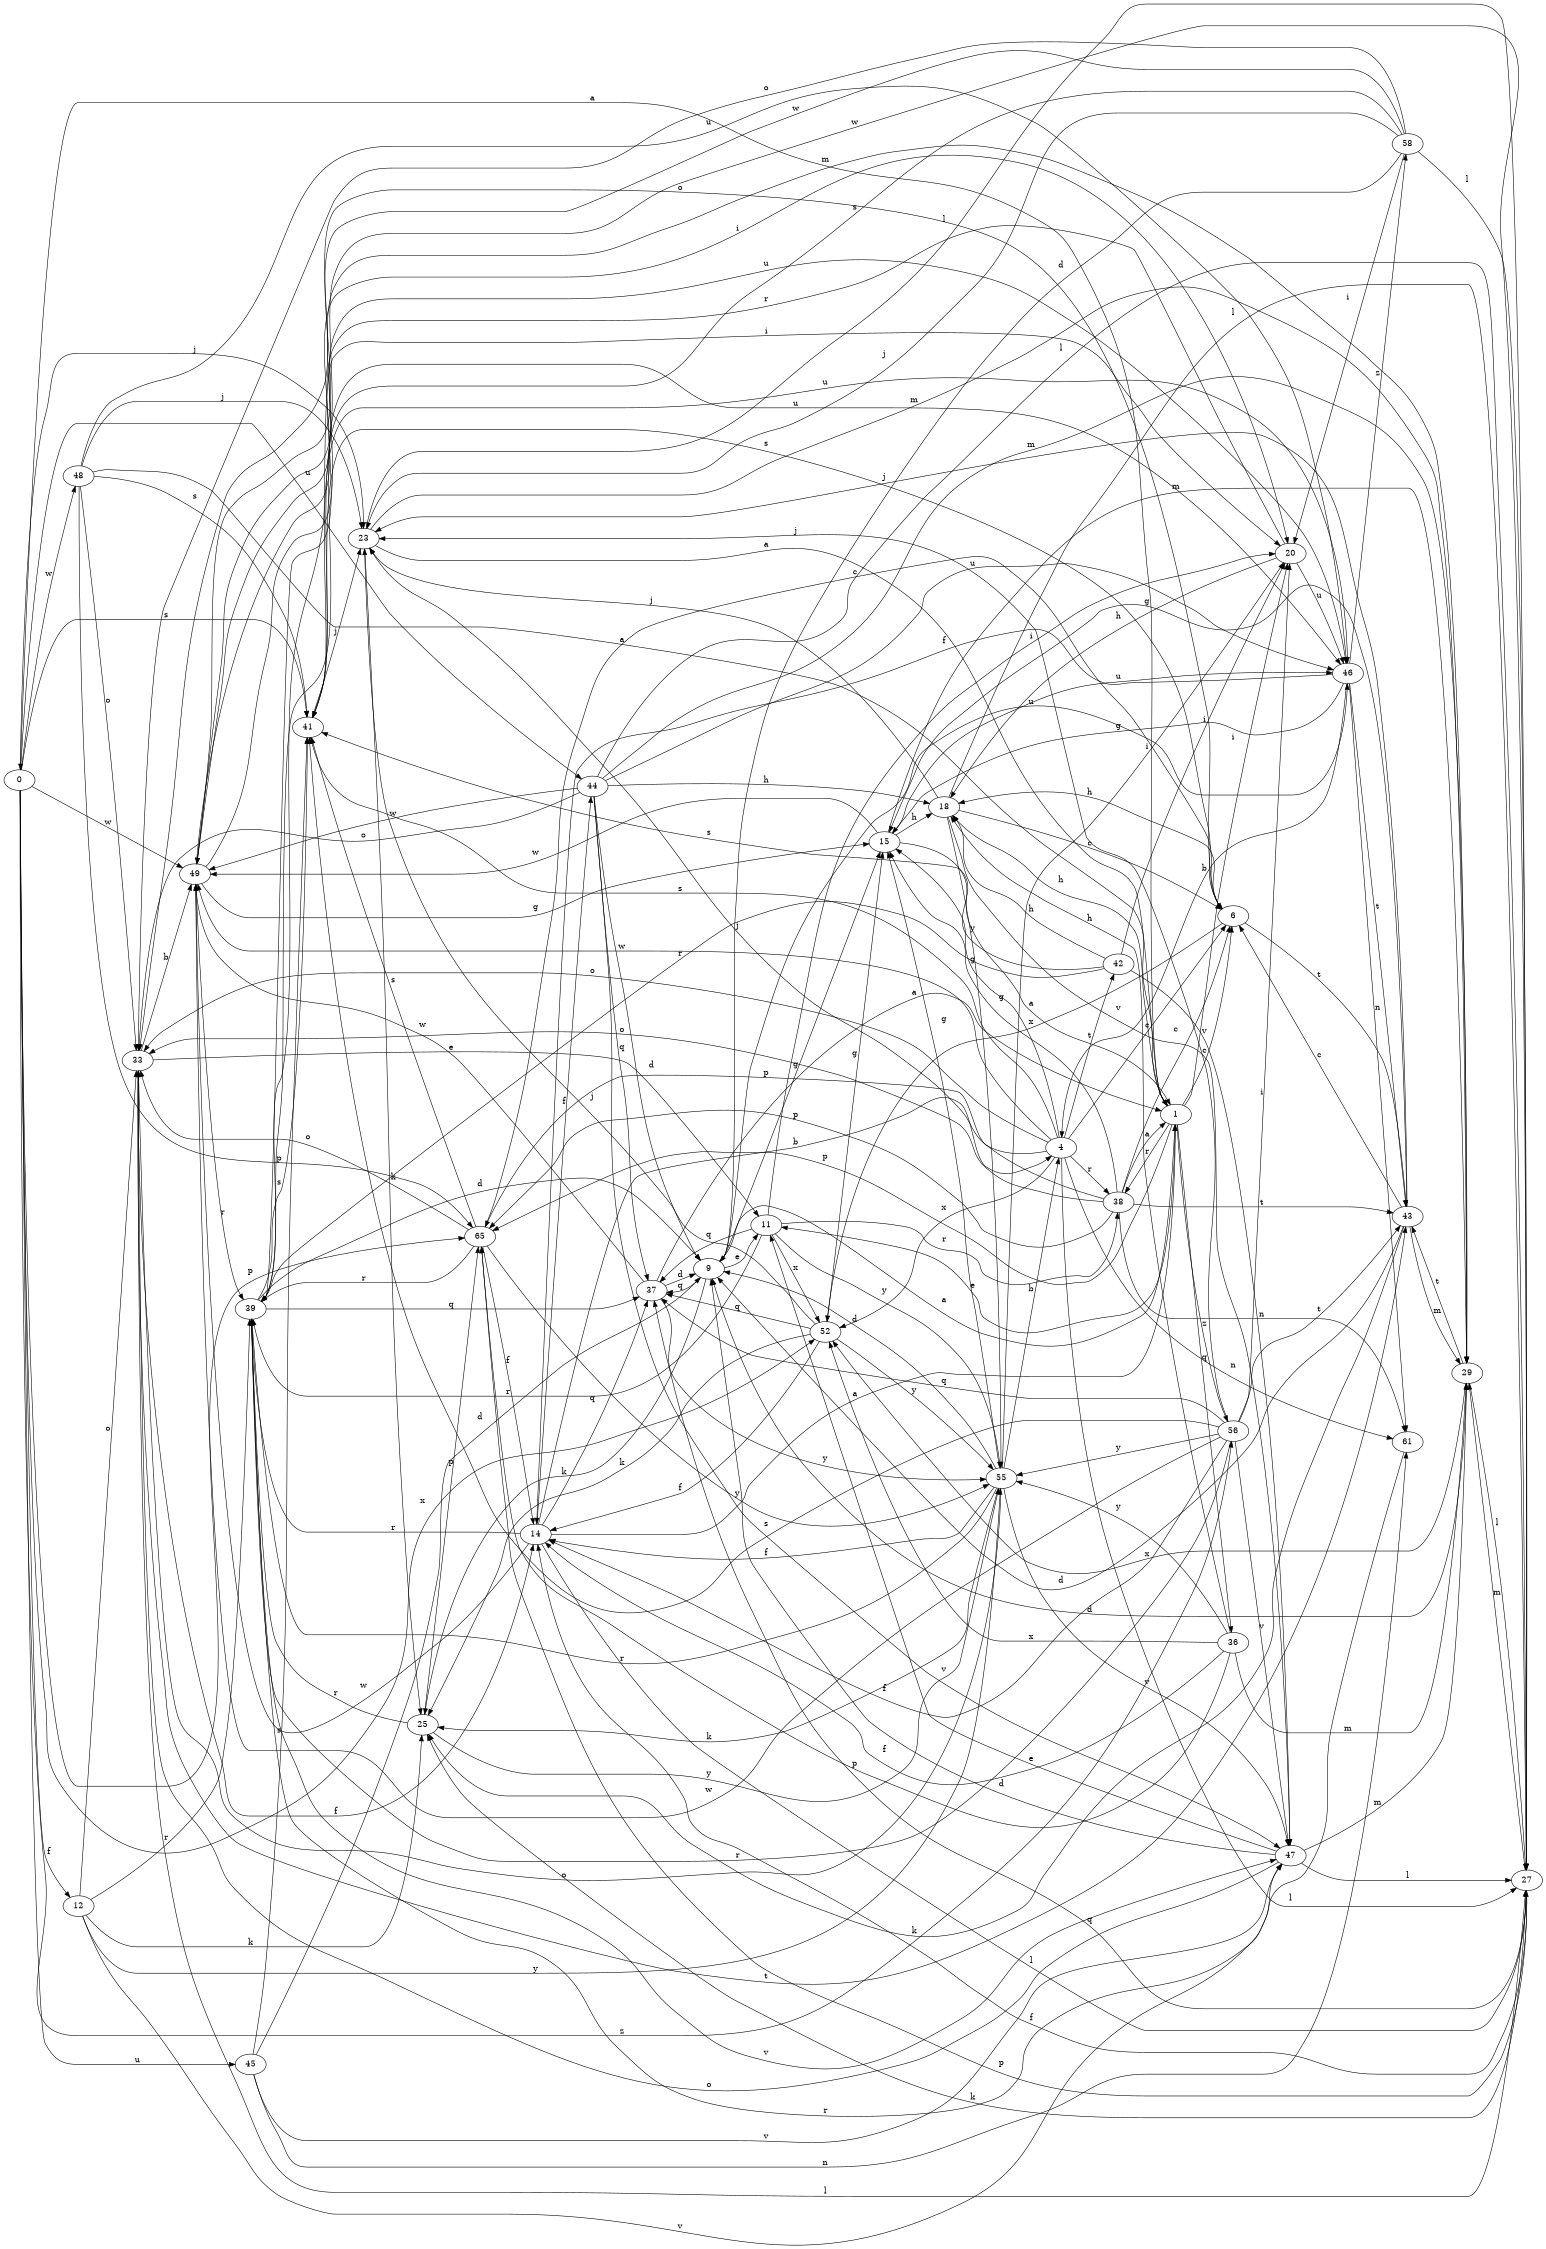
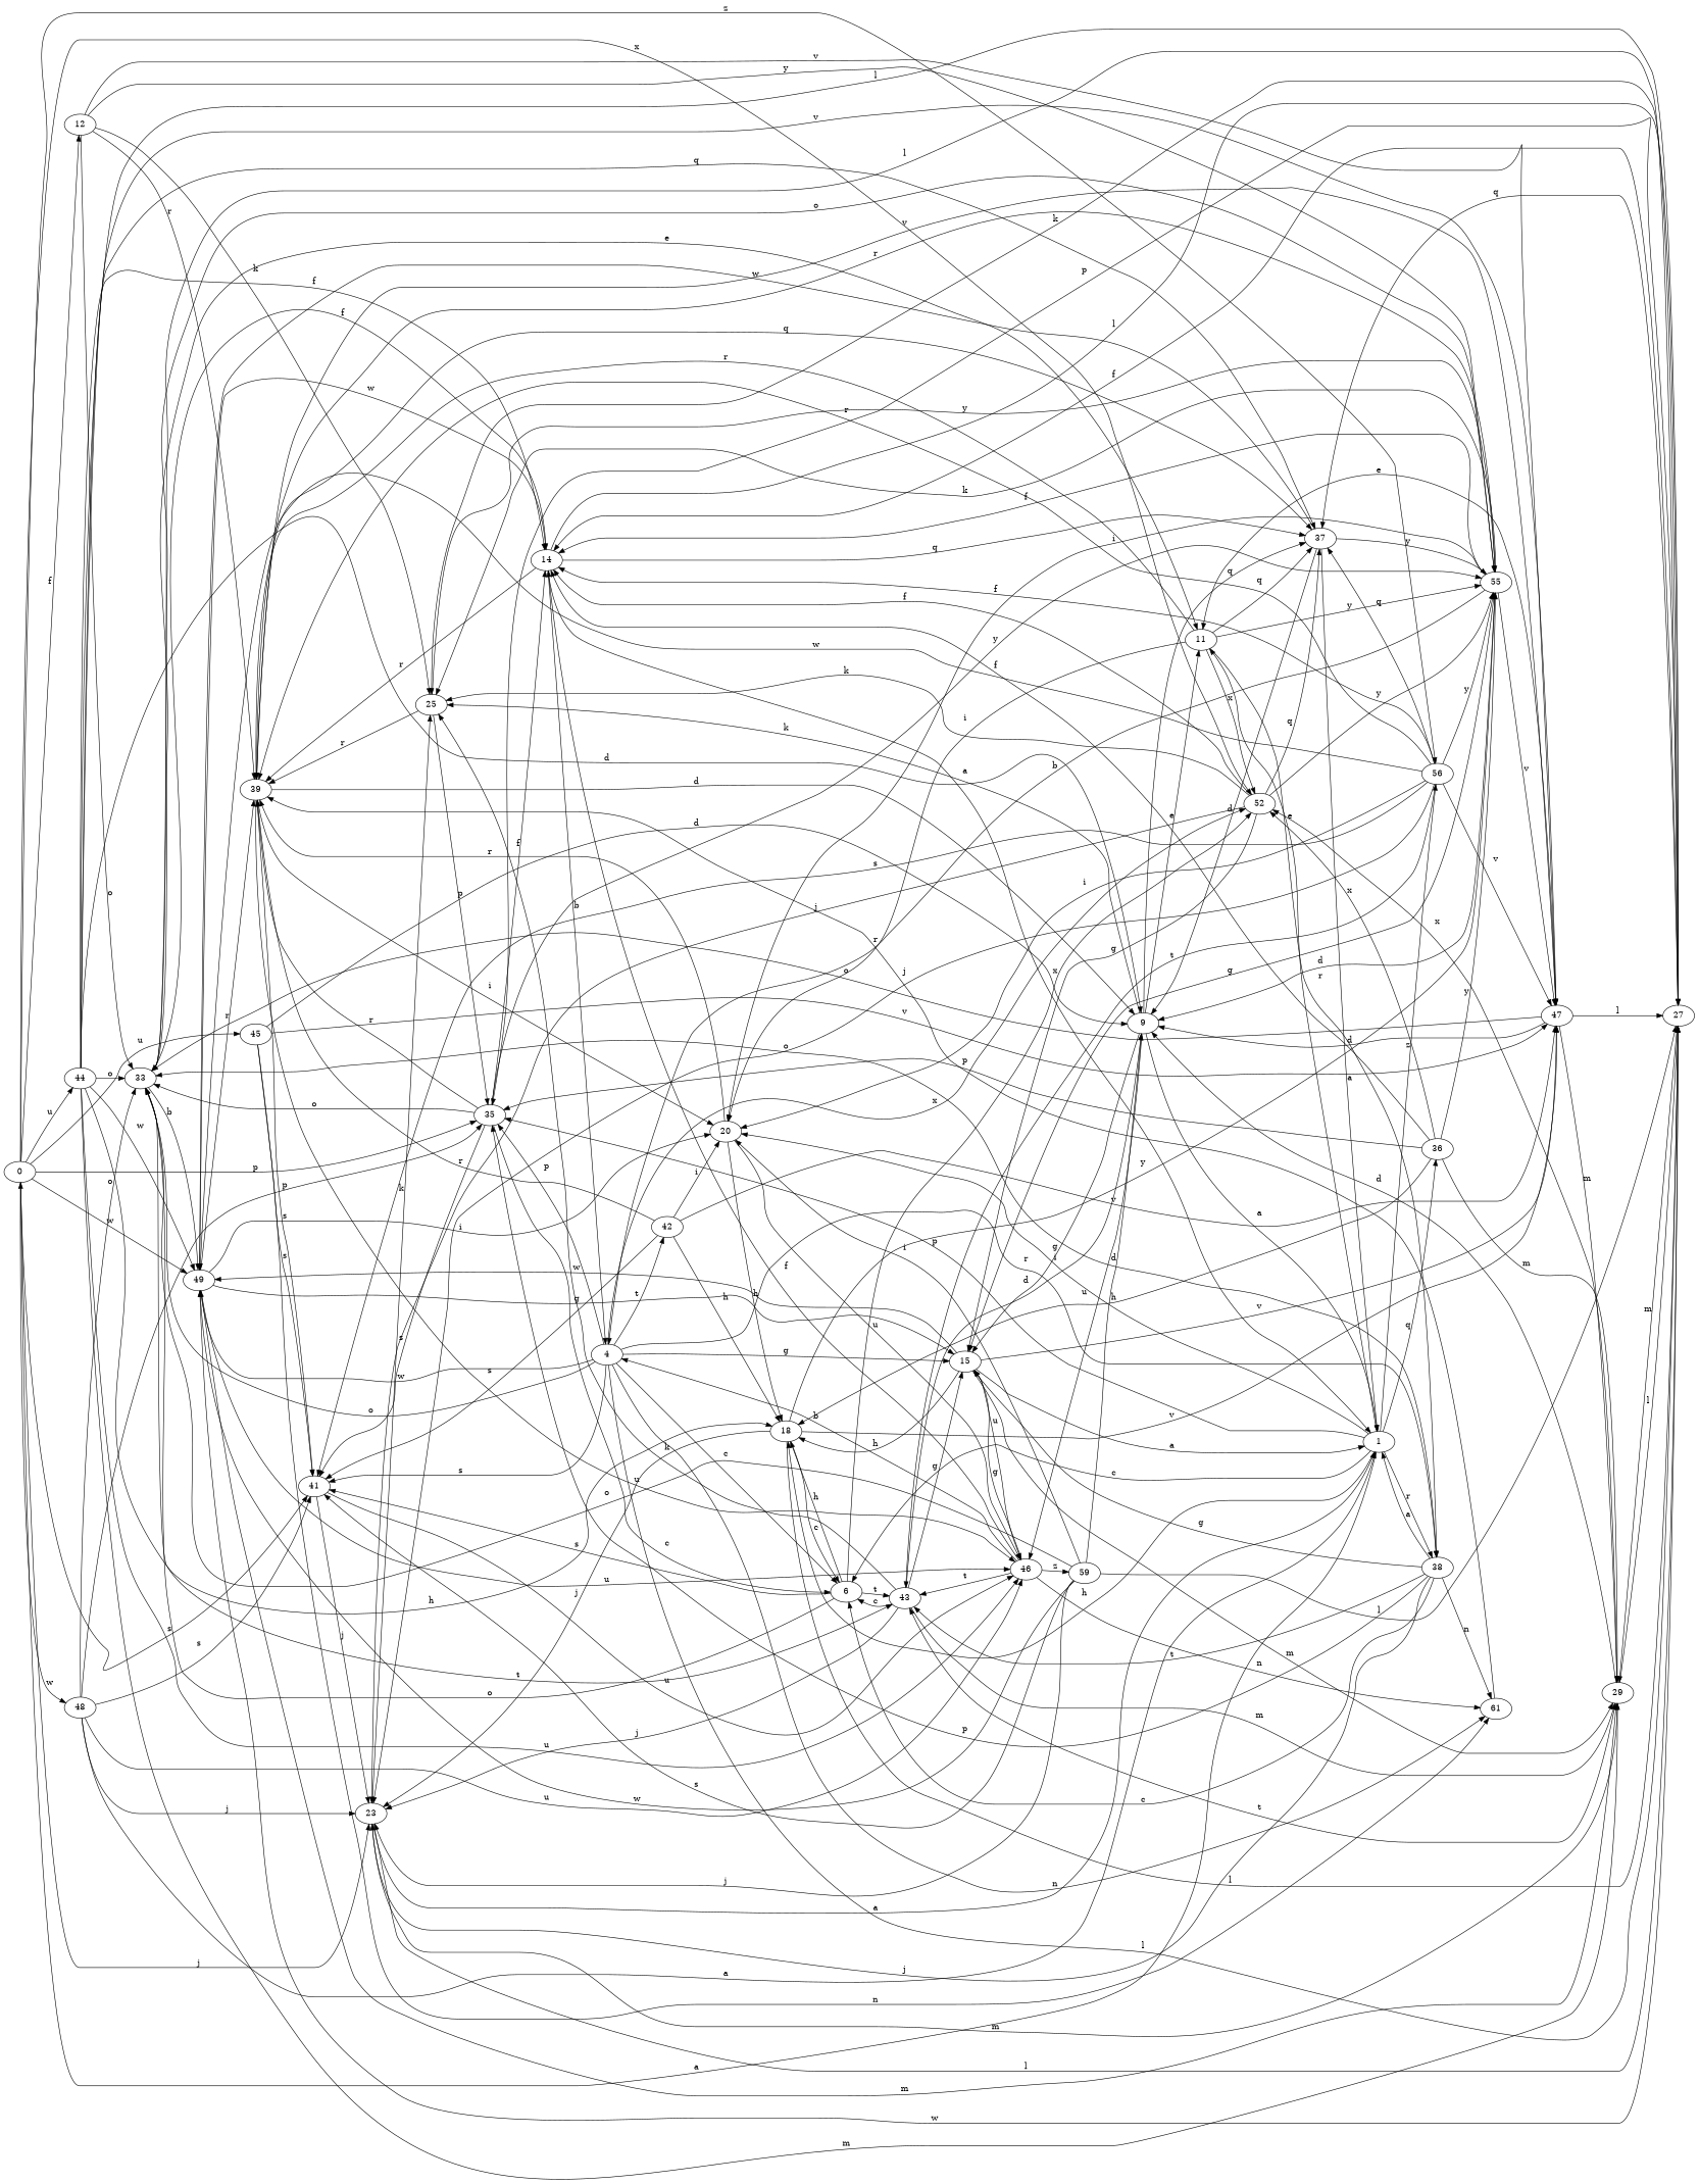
  strict digraph {
    fontname="DejaVu Serif"
    rankdir=LR
    node [fontname="DejaVu Serif"]
    edge [fontname="DejaVu Serif"]
    0
    12
    23
-   35 [label=65]
+   35
    41
    44
    45
    48
    49
    52
    56
    33
    25
    39
    55
    47
    1
    27
    29
    6
    14
    46
    18
    9
    37
    n26 [label=61]
    20
    15
    43
    11
    36
    38
    4
    42
-   59 [label=58]
+   59
    0 -> 12 [label=f]
    0 -> 23 [label=j]
    0 -> 35 [label=p]
    0 -> 41 [label=s]
    0 -> 44 [label=u]
    0 -> 45 [label=u]
    0 -> 48 [label=w]
    0 -> 49 [label=w]
    0 -> 52 [label=x]
    0 -> 56 [label=z]
    12 -> 33 [label=o]
    12 -> 25 [label=k]
    12 -> 39 [label=r]
    12 -> 55 [label=y]
    12 -> 47 [label=v]
    23 -> 25 [label=k]
    23 -> 1 [label=a]
    23 -> 27 [label=l]
    23 -> 29 [label=m]
    35 -> 41 [label=s]
    35 -> 33 [label=o]
    35 -> 39 [label=r]
    35 -> 55 [label=y]
    35 -> 6 [label=c]
    35 -> 14 [label=f]
    41 -> 23 [label=j]
    41 -> 46 [label=u]
    44 -> 49 [label=w]
    44 -> 33 [label=o]
    44 -> 47 [label=v]
    44 -> 27 [label=l]
    44 -> 29 [label=m]
-   14 -> 44 [label=f]
+   44 -> 14 [label=f]
    44 -> 46 [label=u]
    44 -> 18 [label=h]
    44 -> 9 [label=d]
    44 -> 37 [label=q]
    45 -> 41 [label=s]
    45 -> 47 [label=v]
    45 -> 9 [label=d]
    45 -> n26 [label=n]
    48 -> 23 [label=j]
    48 -> 35 [label=p]
    48 -> 41 [label=s]
    48 -> 33 [label=o]
    48 -> 1 [label=a]
    48 -> 46 [label=u]
    49 -> 39 [label=r]
    49 -> 29 [label=m]
    49 -> 46 [label=u]
    49 -> 20 [label=i]
    49 -> 15 [label=g]
    52 -> 23 [label=j]
    52 -> 25 [label=k]
    52 -> 55 [label=y]
    52 -> 14 [label=f]
    52 -> 37 [label=q]
    52 -> 15 [label=g]
    56 -> 23 [label=j]
    56 -> 41 [label=s]
    56 -> 49 [label=w]
    56 -> 39 [label=r]
    56 -> 55 [label=y]
    56 -> 47 [label=v]
    56 -> 14 [label=f]
    56 -> 37 [label=q]
    56 -> 20 [label=i]
    56 -> 43 [label=t]
    33 -> 49 [label=b]
    33 -> 27 [label=l]
    33 -> 14 [label=f]
    33 -> 43 [label=t]
    33 -> 11 [label=e]
    25 -> 35 [label=p]
    25 -> 39 [label=r]
    25 -> 55 [label=y]
    39 -> 41 [label=s]
    39 -> 47 [label=v]
    39 -> 46 [label=u]
    39 -> 9 [label=d]
    39 -> 37 [label=q]
    39 -> 20 [label=i]
    55 -> 33 [label=o]
    55 -> 25 [label=k]
    55 -> 39 [label=r]
    55 -> 47 [label=v]
    55 -> 14 [label=f]
    55 -> 9 [label=d]
    55 -> 20 [label=i]
    55 -> 15 [label=g]
    55 -> 4 [label=b]
    47 -> 33 [label=o]
    47 -> 27 [label=l]
    47 -> 29 [label=m]
    47 -> 9 [label=d]
    47 -> 11 [label=e]
    1 -> 0 [label=a]
    1 -> 35 [label=p]
    1 -> 56 [label=z]
    1 -> 6 [label=c]
    1 -> 18 [label=h]
    1 -> 20 [label=i]
    1 -> 11 [label=e]
    1 -> 36 [label=q]
    1 -> 38 [label=r]
    27 -> 35 [label=p]
    27 -> 49 [label=w]
    27 -> 25 [label=k]
    27 -> 29 [label=m]
    27 -> 14 [label=f]
    27 -> 37 [label=q]
    29 -> 52 [label=x]
    29 -> 27 [label=l]
    29 -> 9 [label=d]
    29 -> 43 [label=t]
    6 -> 41 [label=s]
    6 -> 52 [label=x]
    6 -> 33 [label=o]
    6 -> 18 [label=h]
    6 -> 43 [label=t]
    14 -> 49 [label=w]
    14 -> 39 [label=r]
    14 -> 1 [label=a]
    14 -> 27 [label=l]
    14 -> 37 [label=q]
    14 -> 4 [label=b]
    46 -> 14 [label=f]
    46 -> n26 [label=n]
    46 -> 15 [label=g]
    46 -> 43 [label=t]
    46 -> 4 [label=b]
    46 -> 59 [label=z]
    18 -> 23 [label=j]
    18 -> 55 [label=y]
    18 -> 47 [label=v]
    18 -> 27 [label=l]
    18 -> 6 [label=c]
    9 -> 25 [label=k]
    9 -> 1 [label=a]
    9 -> 46 [label=u]
    9 -> 37 [label=q]
    9 -> 15 [label=g]
    9 -> 11 [label=e]
    37 -> 49 [label=w]
    37 -> 55 [label=y]
    37 -> 1 [label=a]
    37 -> 9 [label=d]
    n26 -> 39 [label=r]
    20 -> 39 [label=r]
    20 -> 46 [label=u]
    20 -> 18 [label=h]
    15 -> 49 [label=w]
+   15 -> 47 [label=v]
    15 -> 1 [label=a]
    15 -> 29 [label=m]
    15 -> 46 [label=u]
    15 -> 18 [label=h]
    43 -> 23 [label=j]
    43 -> 25 [label=k]
    43 -> 29 [label=m]
    43 -> 6 [label=c]
    43 -> 9 [label=d]
    43 -> 15 [label=g]
    11 -> 52 [label=x]
    11 -> 39 [label=r]
    11 -> 55 [label=y]
    11 -> 37 [label=q]
    11 -> 20 [label=i]
    11 -> 38 [label=r]
    36 -> 35 [label=p]
    36 -> 52 [label=x]
    36 -> 55 [label=y]
    36 -> 29 [label=m]
    36 -> 14 [label=f]
    36 -> 18 [label=h]
    38 -> 23 [label=j]
    38 -> 35 [label=p]
    38 -> 33 [label=o]
    38 -> 1 [label=a]
    38 -> 6 [label=c]
    38 -> n26 [label=n]
    38 -> 15 [label=g]
    38 -> 43 [label=t]
    4 -> 35 [label=p]
    4 -> 41 [label=s]
    4 -> 49 [label=w]
    4 -> 52 [label=x]
    4 -> 33 [label=o]
    4 -> 27 [label=l]
    4 -> 6 [label=c]
    4 -> n26 [label=n]
    4 -> 15 [label=g]
    4 -> 38 [label=r]
    4 -> 42 [label=t]
    42 -> 41 [label=s]
    42 -> 39 [label=r]
    42 -> 47 [label=v]
    42 -> 18 [label=h]
    42 -> 20 [label=i]
    59 -> 23 [label=j]
    59 -> 41 [label=s]
    59 -> 49 [label=w]
    59 -> 33 [label=o]
    59 -> 27 [label=l]
    59 -> 9 [label=d]
    59 -> 20 [label=i]
  }
